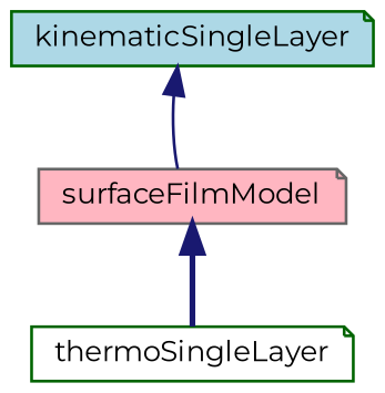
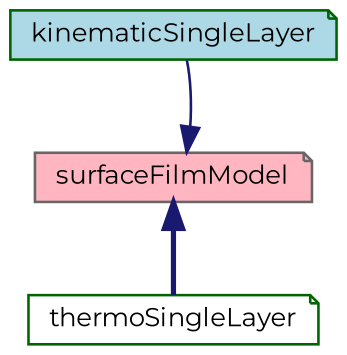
  digraph {
    fontname=Montserrat
    node [color=darkgreen fontname=Montserrat fontsize=10 shape=note style=filled]
    edge [color=midnightblue dir=back fontname=Montserrat fontsize=10 labelfontname=Helvetica labelfontsize=10]
    n1 [fillcolor=lightblue fontcolor=black height=0.2 label=kinematicSingleLayer width=0.4]
    n2 [fillcolor=white height=0.2 label=thermoSingleLayer width=0.4]
    n3 [color=gray40 fillcolor=lightpink height=0.2 label=surfaceFilmModel width=0.4]
-   n1 -> n3 [style=solid]
+   n3 -> n1 [style=solid]
    n3 -> n2 [style=bold]
  }
